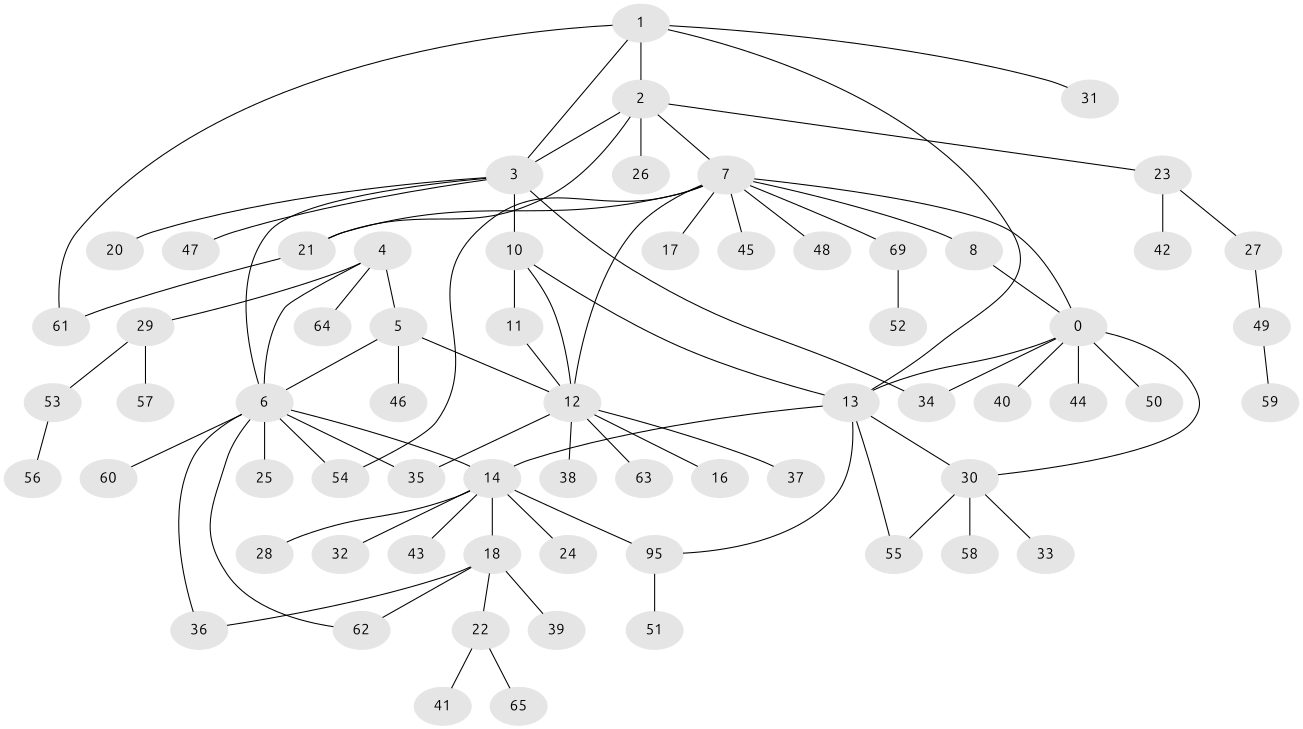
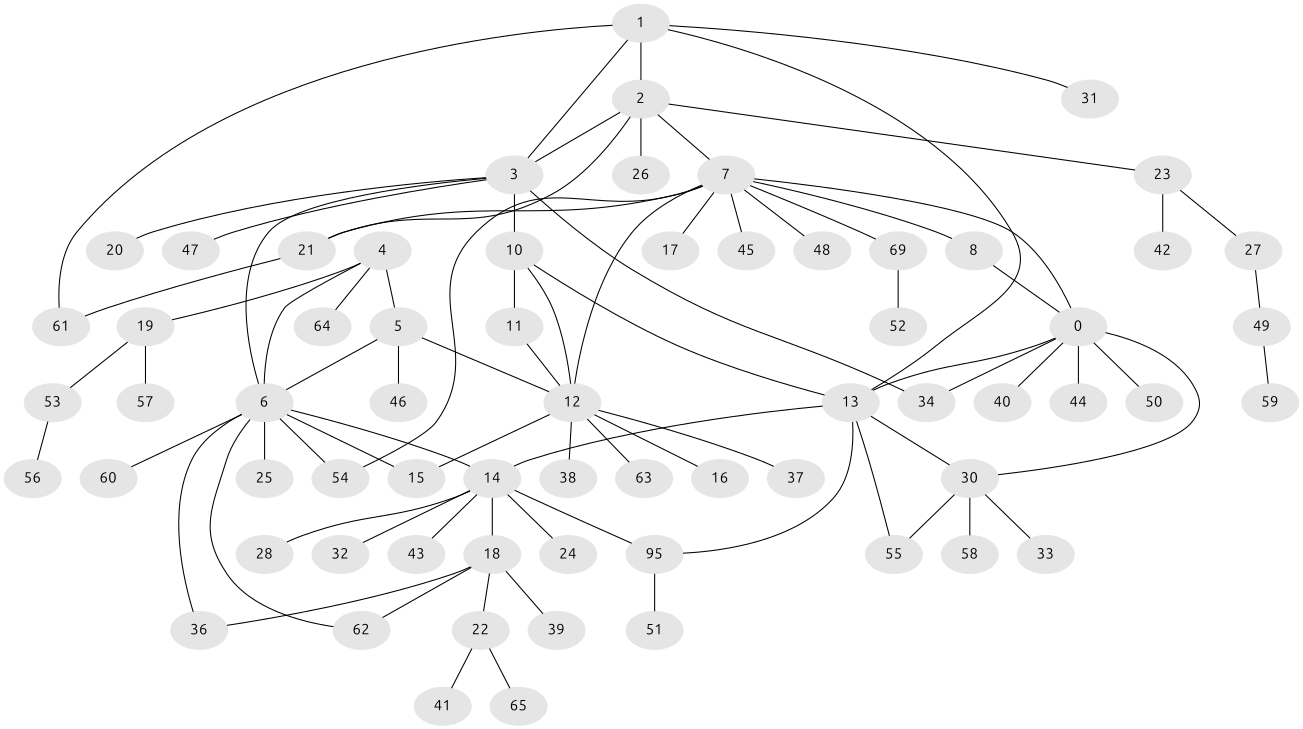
  graph {
    fontname=Ubuntu
    node [color=gray90 fontname=Ubuntu style=filled]
    edge [fontname=Ubuntu]
    1
    2
    3
    13
    31
    61
    7
    21
    23
    26
    6
    10
    20
    34
    47
    14
    30
    n18 [label=95]
    55
    12
    8
    n22 [label=0]
    17
    n24 [label=69]
    45
    48
    54
    27
    42
    25
-   35
+   35 [label=15]
    36
    60
    62
    11
    4
    5
-   29
+   29 [label=19]
    64
    46
    53
    57
    16
    37
    38
    63
    18
    24
    28
    32
    43
    40
    44
    50
    52
    33
    58
    51
    22
    39
    41
    65
    49
    59
    56
    1 -- 2
    1 -- 3
    1 -- 13
    1 -- 31
    1 -- 61
    2 -- 3
    2 -- 7
    2 -- 21
    2 -- 23
    2 -- 26
    3 -- 6
    3 -- 10
    3 -- 20
    3 -- 34
    3 -- 47
    13 -- 14
    13 -- 30
    13 -- n18
    13 -- 55
    7 -- 21
    7 -- 12
    7 -- 8
    7 -- n22
    7 -- 17
    7 -- n24
    7 -- 45
    7 -- 48
    7 -- 54
    21 -- 61
    23 -- 27
    23 -- 42
    6 -- 14
    6 -- 54
    6 -- 25
    6 -- 35
    6 -- 36
    6 -- 60
    6 -- 62
    10 -- 13
    10 -- 12
    10 -- 11
    14 -- n18
    14 -- 18
    14 -- 24
    14 -- 28
    14 -- 32
    14 -- 43
    30 -- 55
    30 -- 33
    30 -- 58
    n18 -- 51
    12 -- 35
    12 -- 16
    12 -- 37
    12 -- 38
    12 -- 63
    8 -- n22
    n22 -- 13
    n22 -- 34
    n22 -- 30
    n22 -- 40
    n22 -- 44
    n22 -- 50
    n24 -- 52
    27 -- 49
    11 -- 12
    4 -- 6
    4 -- 5
    4 -- 29
    4 -- 64
    5 -- 6
    5 -- 12
    5 -- 46
    29 -- 53
    29 -- 57
    53 -- 56
    18 -- 36
    18 -- 62
    18 -- 22
    18 -- 39
    22 -- 41
    22 -- 65
    49 -- 59
  }
